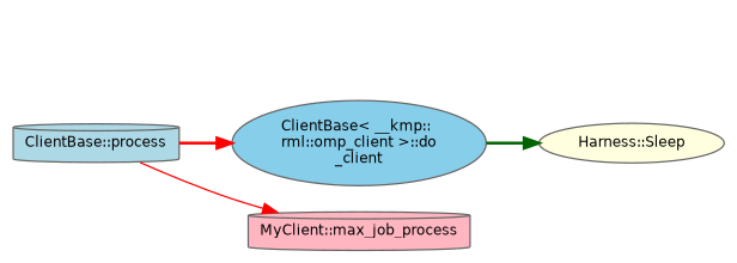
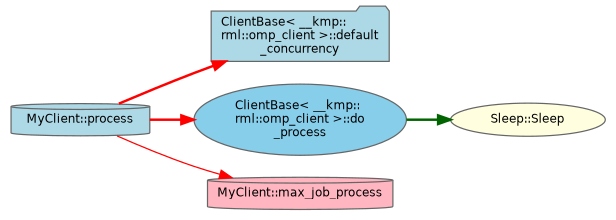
  digraph {
    rankdir=LR
    node [color=grey40 fillcolor=lightblue fontname=Helvetica fontsize=10 shape=cylinder style=filled]
    edge [color=red fontname=Helvetica fontsize=10 labelfontname=Helvetica labelfontsize=10 style=bold]
-   n1 [color=gray40 fontcolor=black height=0.2 label="ClientBase::process" width=0.4]
-   n3 [fillcolor=skyblue height=0.2 label="ClientBase\< __kmp::\lrml::omp_client \>::do\l_client" shape=ellipse width=0.4]
+   n1 [color=gray40 fontcolor=black height=0.2 label="MyClient::process" width=0.4]
+   n2 [height=0.2 label="ClientBase\< __kmp::\lrml::omp_client \>::default\l_concurrency" shape=folder width=0.4]
+   n3 [fillcolor=skyblue height=0.2 label="ClientBase\< __kmp::\lrml::omp_client \>::do\l_process" shape=ellipse width=0.4]
    n4 [fillcolor=lightpink height=0.2 label="MyClient::max_job_process" width=0.4]
-   n5 [fillcolor=lightyellow height=0.2 label="Harness::Sleep" shape=ellipse width=0.4]
+   n5 [fillcolor=lightyellow height=0.2 label="Sleep::Sleep" shape=ellipse width=0.4]
+   n1 -> n2
    n1 -> n3
    n1 -> n4 [style=solid]
    n3 -> n5 [color=darkgreen]
  }
